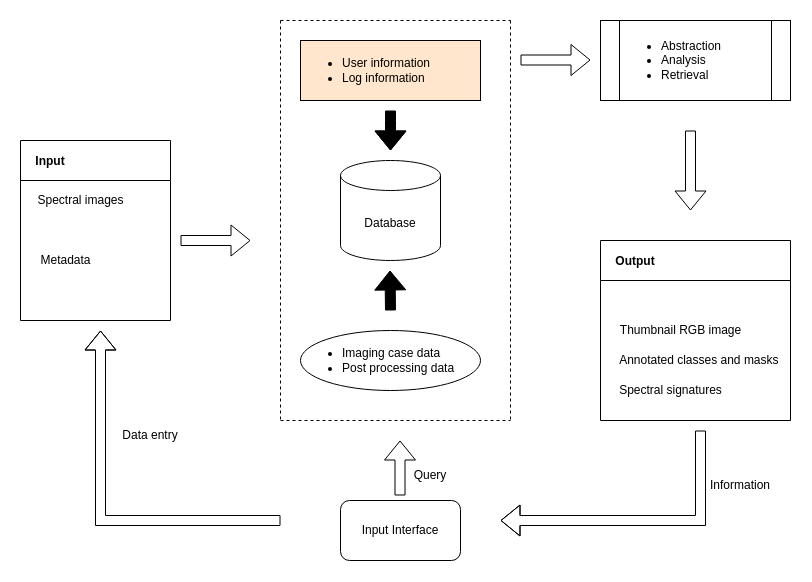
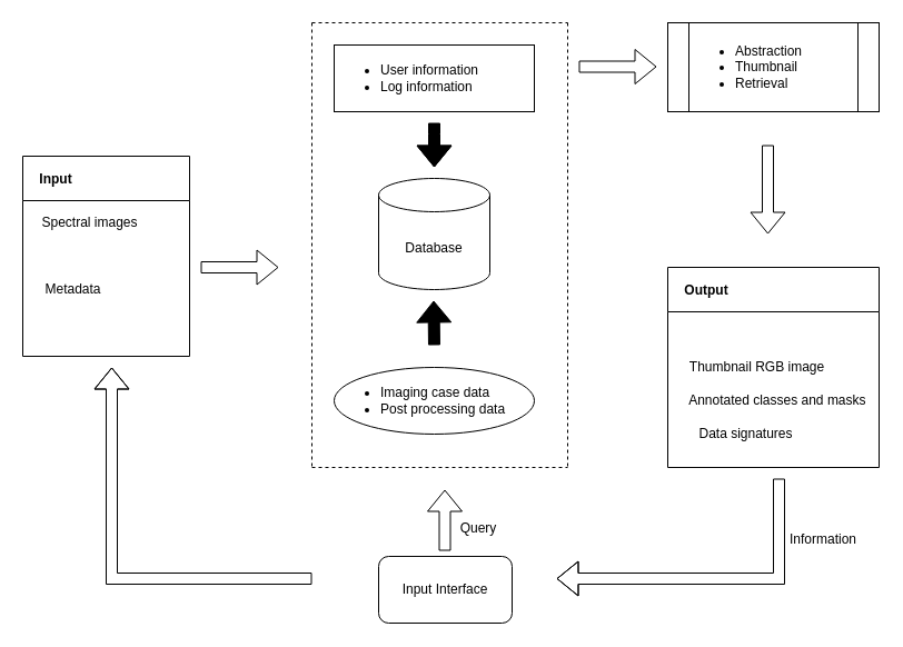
  <mxCell id="0" />
  <mxCell id="1" parent="0" />
  <mxCell id="2" value="Database" style="shape=cylinder3;whiteSpace=wrap;html=1;boundedLbl=1;backgroundOutline=1;size=15;" vertex="1" parent="1"><mxGeometry x="340" y="160" width="100" height="100" as="geometry" /></mxCell>
- <mxCell id="3" value="&lt;ul&gt;&lt;li style=&quot;text-align: justify&quot;&gt;Abstraction&lt;/li&gt;&lt;li&gt;Analysis&amp;nbsp;&lt;/li&gt;&lt;li&gt;Retrieval&lt;/li&gt;&lt;/ul&gt;" style="shape=process;whiteSpace=wrap;html=1;backgroundOutline=1;align=left;" vertex="1" parent="1"><mxGeometry x="600" y="20" width="190" height="80" as="geometry" /></mxCell>
+ <mxCell id="3" value="&lt;ul&gt;&lt;li style=&quot;text-align: justify&quot;&gt;Abstraction&lt;/li&gt;&lt;li&gt;Thumbnail&amp;nbsp;&lt;/li&gt;&lt;li&gt;Retrieval&lt;/li&gt;&lt;/ul&gt;" style="shape=process;whiteSpace=wrap;html=1;backgroundOutline=1;align=left;" vertex="1" parent="1"><mxGeometry x="600" y="20" width="190" height="80" as="geometry" /></mxCell>
  <mxCell id="4" value="" style="endArrow=none;dashed=1;html=1;rounded=0;" edge="1" parent="1"><mxGeometry width="50" height="50" relative="1" as="geometry"><mxPoint x="280" y="20" as="sourcePoint" /><mxPoint x="280" y="420" as="targetPoint" /></mxGeometry></mxCell>
  <mxCell id="5" value="    Input" style="swimlane;align=left;startSize=40;" vertex="1" parent="1"><mxGeometry x="20" y="140" width="150" height="180" as="geometry" /></mxCell>
  <mxCell id="6" value="Spectral images&lt;br&gt;" style="text;html=1;align=center;verticalAlign=middle;resizable=0;points=[];autosize=1;strokeColor=none;fillColor=none;" vertex="1" parent="5"><mxGeometry x="10" y="50" width="100" height="20" as="geometry" /></mxCell>
  <mxCell id="7" value="Metadata" style="text;html=1;align=center;verticalAlign=middle;resizable=0;points=[];autosize=1;strokeColor=none;fillColor=none;" vertex="1" parent="5"><mxGeometry x="10" y="110" width="70" height="20" as="geometry" /></mxCell>
  <mxCell id="8" value="&lt;ul&gt;&lt;li&gt;Imaging case data&lt;/li&gt;&lt;li&gt;Post processing data&lt;/li&gt;&lt;/ul&gt;" style="ellipse;whiteSpace=wrap;html=1;align=left;" vertex="1" parent="1"><mxGeometry x="300" y="330" width="180" height="60" as="geometry" /></mxCell>
  <mxCell id="9" value="" style="shape=flexArrow;endArrow=classic;html=1;rounded=0;labelBackgroundColor=#000000;fillColor=#000000;" edge="1" parent="1"><mxGeometry width="50" height="50" relative="1" as="geometry"><mxPoint x="390" y="310" as="sourcePoint" /><mxPoint x="389.5" y="270" as="targetPoint" /></mxGeometry></mxCell>
- <mxCell id="10" value="&lt;ul&gt;&lt;li&gt;User information&lt;/li&gt;&lt;li&gt;Log information&lt;/li&gt;&lt;/ul&gt;" style="rounded=0;whiteSpace=wrap;html=1;align=left;fillColor=#ffe6cc;" vertex="1" parent="1"><mxGeometry x="300" y="40" width="180" height="60" as="geometry" /></mxCell>
+ <mxCell id="10" value="&lt;ul&gt;&lt;li&gt;User information&lt;/li&gt;&lt;li&gt;Log information&lt;/li&gt;&lt;/ul&gt;" style="rounded=0;whiteSpace=wrap;html=1;align=left;" vertex="1" parent="1"><mxGeometry x="300" y="40" width="180" height="60" as="geometry" /></mxCell>
  <mxCell id="11" value="" style="shape=flexArrow;endArrow=classic;html=1;rounded=0;labelBackgroundColor=#000000;fillColor=#000000;" edge="1" parent="1"><mxGeometry width="50" height="50" relative="1" as="geometry"><mxPoint x="390" y="110" as="sourcePoint" /><mxPoint x="390" y="150" as="targetPoint" /><Array as="points"><mxPoint x="390" y="120" /></Array></mxGeometry></mxCell>
  <mxCell id="12" value="" style="endArrow=none;dashed=1;html=1;rounded=0;" edge="1" parent="1"><mxGeometry width="50" height="50" relative="1" as="geometry"><mxPoint x="510" y="20" as="sourcePoint" /><mxPoint x="510" y="420" as="targetPoint" /></mxGeometry></mxCell>
  <mxCell id="13" value="" style="endArrow=none;dashed=1;html=1;rounded=0;labelBackgroundColor=#000000;fillColor=#000000;" edge="1" parent="1"><mxGeometry width="50" height="50" relative="1" as="geometry"><mxPoint x="280" y="20" as="sourcePoint" /><mxPoint x="510" y="20" as="targetPoint" /></mxGeometry></mxCell>
  <mxCell id="14" value="" style="endArrow=none;dashed=1;html=1;rounded=0;labelBackgroundColor=#000000;fillColor=#000000;" edge="1" parent="1"><mxGeometry width="50" height="50" relative="1" as="geometry"><mxPoint x="280" y="420" as="sourcePoint" /><mxPoint x="510" y="420" as="targetPoint" /></mxGeometry></mxCell>
  <mxCell id="15" value="    Output" style="swimlane;align=left;startSize=40;" vertex="1" parent="1"><mxGeometry x="600" y="240" width="190" height="180" as="geometry" /></mxCell>
  <mxCell id="16" value="Annotated classes and masks&amp;nbsp;" style="text;html=1;align=center;verticalAlign=middle;resizable=0;points=[];autosize=1;strokeColor=none;fillColor=none;" vertex="1" parent="15"><mxGeometry x="10" y="110" width="180" height="20" as="geometry" /></mxCell>
- <mxCell id="17" value="Spectral signatures" style="text;html=1;align=center;verticalAlign=middle;resizable=0;points=[];autosize=1;strokeColor=none;fillColor=none;" vertex="1" parent="15"><mxGeometry x="10" y="140" width="120" height="20" as="geometry" /></mxCell>
+ <mxCell id="17" value="Data signatures" style="text;html=1;align=center;verticalAlign=middle;resizable=0;points=[];autosize=1;strokeColor=none;fillColor=none;" vertex="1" parent="15"><mxGeometry x="10" y="140" width="120" height="20" as="geometry" /></mxCell>
  <mxCell id="18" value="Thumbnail RGB image" style="text;html=1;align=center;verticalAlign=middle;resizable=0;points=[];autosize=1;strokeColor=none;fillColor=none;" vertex="1" parent="15"><mxGeometry x="10" y="80" width="140" height="20" as="geometry" /></mxCell>
  <mxCell id="19" value="" style="shape=flexArrow;endArrow=classic;html=1;rounded=0;labelBackgroundColor=#000000;fontFamily=Helvetica;fontSize=12;fillColor=#FFFFFF;" edge="1" parent="1"><mxGeometry width="50" height="50" relative="1" as="geometry"><mxPoint x="180" y="240" as="sourcePoint" /><mxPoint x="250" y="240" as="targetPoint" /></mxGeometry></mxCell>
  <mxCell id="20" value="" style="shape=flexArrow;endArrow=classic;html=1;rounded=0;labelBackgroundColor=#000000;fontFamily=Helvetica;fontSize=12;fillColor=#FFFFFF;" edge="1" parent="1"><mxGeometry width="50" height="50" relative="1" as="geometry"><mxPoint x="520" y="59.5" as="sourcePoint" /><mxPoint x="590" y="59.5" as="targetPoint" /></mxGeometry></mxCell>
  <mxCell id="21" value="" style="shape=flexArrow;endArrow=classic;html=1;rounded=0;labelBackgroundColor=#000000;fontFamily=Helvetica;fontSize=12;fillColor=#FFFFFF;" edge="1" parent="1"><mxGeometry width="50" height="50" relative="1" as="geometry"><mxPoint x="690" y="130" as="sourcePoint" /><mxPoint x="690" y="210" as="targetPoint" /></mxGeometry></mxCell>
  <mxCell id="22" value="Input Interface" style="rounded=1;whiteSpace=wrap;html=1;fontFamily=Helvetica;fontSize=12;align=center;" vertex="1" parent="1"><mxGeometry x="340" y="500" width="120" height="60" as="geometry" /></mxCell>
  <mxCell id="23" value="" style="shape=flexArrow;endArrow=classic;html=1;rounded=0;labelBackgroundColor=#000000;fontFamily=Helvetica;fontSize=12;fillColor=#FFFFFF;" edge="1" parent="1"><mxGeometry width="50" height="50" relative="1" as="geometry"><mxPoint x="399.5" y="495" as="sourcePoint" /><mxPoint x="399.5" y="440" as="targetPoint" /></mxGeometry></mxCell>
  <mxCell id="24" value="" style="shape=flexArrow;endArrow=classic;html=1;rounded=0;labelBackgroundColor=#000000;fontFamily=Helvetica;fontSize=12;fillColor=#FFFFFF;" edge="1" parent="1"><mxGeometry width="50" height="50" relative="1" as="geometry"><mxPoint x="700" y="430" as="sourcePoint" /><mxPoint x="500" y="520" as="targetPoint" /><Array as="points"><mxPoint x="700" y="520" /></Array></mxGeometry></mxCell>
  <mxCell id="25" value="Query" style="text;html=1;strokeColor=none;fillColor=none;align=center;verticalAlign=middle;whiteSpace=wrap;rounded=0;fontFamily=Helvetica;fontSize=12;" vertex="1" parent="1"><mxGeometry x="400" y="460" width="60" height="30" as="geometry" /></mxCell>
  <mxCell id="26" value="Information" style="text;html=1;strokeColor=none;fillColor=none;align=center;verticalAlign=middle;whiteSpace=wrap;rounded=0;fontFamily=Helvetica;fontSize=12;" vertex="1" parent="1"><mxGeometry x="710" y="470" width="60" height="30" as="geometry" /></mxCell>
  <mxCell id="27" value="" style="shape=flexArrow;endArrow=classic;html=1;rounded=0;labelBackgroundColor=#000000;fontFamily=Helvetica;fontSize=12;fillColor=#FFFFFF;" edge="1" parent="1"><mxGeometry width="50" height="50" relative="1" as="geometry"><mxPoint x="280" y="520" as="sourcePoint" /><mxPoint x="100" y="330" as="targetPoint" /><Array as="points"><mxPoint x="100" y="520" /></Array></mxGeometry></mxCell>
- <mxCell id="28" value="Data entry" style="text;html=1;strokeColor=none;fillColor=none;align=center;verticalAlign=middle;whiteSpace=wrap;rounded=0;fontFamily=Helvetica;fontSize=12;" vertex="1" parent="1"><mxGeometry y="420" width="60" height="30" as="geometry" x="120" /></mxCell>
